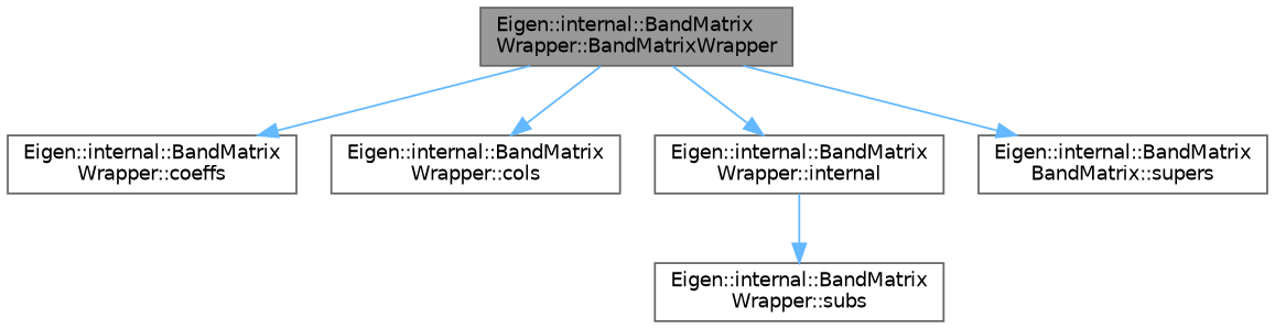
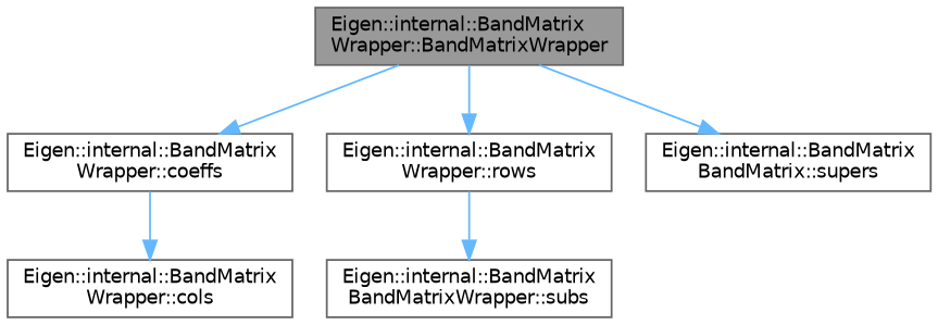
  digraph {
    rankdir=TB
    node [color=grey40 fillcolor=white fontname=Helvetica fontsize=10 shape=box style=filled]
    edge [color=steelblue1 fontname=Helvetica fontsize=10 labelfontname=Helvetica labelfontsize=10 style=solid]
    n1 [color=gray40 fillcolor=grey60 fontcolor=black height=0.2 label="Eigen::internal::BandMatrix\lWrapper::BandMatrixWrapper" width=0.4]
    n2 [height=0.2 label="Eigen::internal::BandMatrix\lWrapper::coeffs" width=0.4]
    n3 [height=0.2 label="Eigen::internal::BandMatrix\lWrapper::cols" width=0.4]
-   n4 [height=0.2 label="Eigen::internal::BandMatrix\lWrapper::internal" width=0.4]
+   n4 [height=0.2 label="Eigen::internal::BandMatrix\lWrapper::rows" width=0.4]
    n5 [height=0.2 label="Eigen::internal::BandMatrix\lBandMatrix::supers" width=0.4]
-   n6 [height=0.2 label="Eigen::internal::BandMatrix\lWrapper::subs" width=0.4]
+   n6 [height=0.2 label="Eigen::internal::BandMatrix\lBandMatrixWrapper::subs" width=0.4]
    n1 -> n2
-   n1 -> n3
+   n2 -> n3
    n1 -> n4
    n1 -> n5
    n4 -> n6
  }
